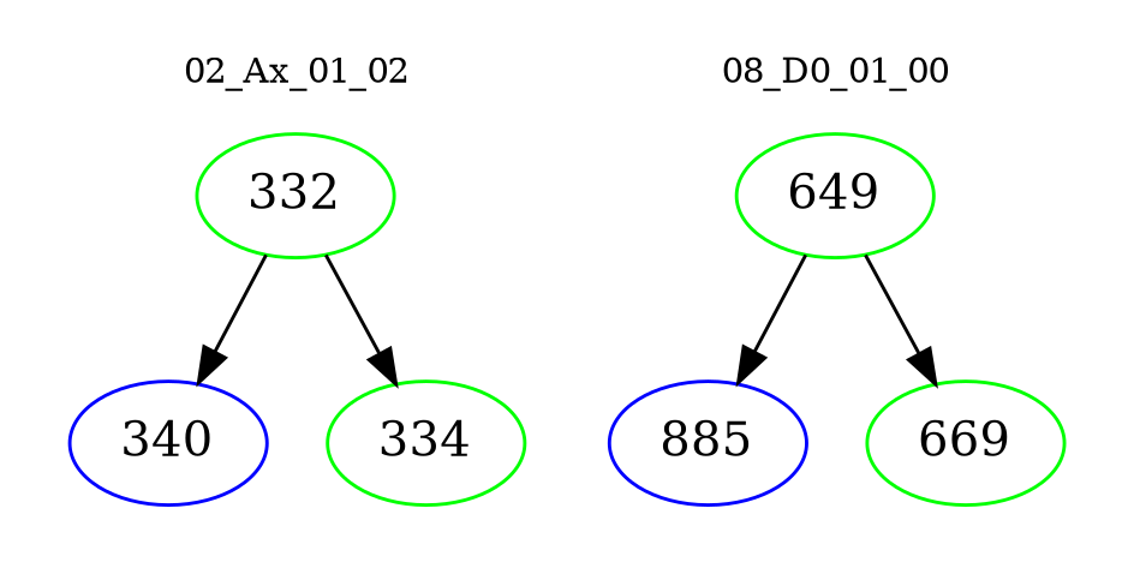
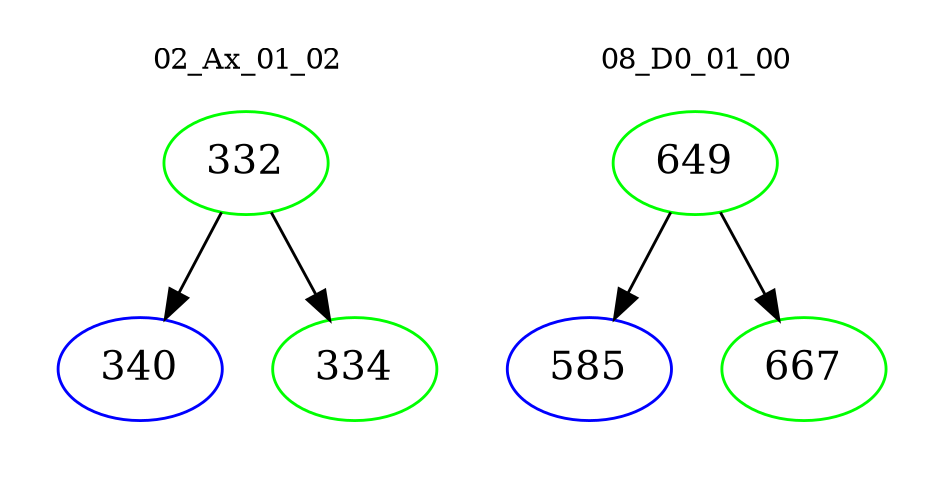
  digraph {
    node [color=green]
    edge [color=black]
    n1 [label=332]
    n2 [color=blue label=340]
    n3 [label=334]
    n4 [label=649]
-   n5 [color=blue label=885]
-   n6 [label=669]
+   n5 [color=blue label=585]
+   n6 [label=667]
    subgraph cluster_1 {
      color=white
      fontsize=10
      label="02_Ax_01_02"
      n1
      n2
      n3
    }
    subgraph cluster_2 {
      color=white
      fontsize=10
      label="08_D0_01_00"
      n4
      n5
      n6
    }
    n1 -> n2
    n1 -> n3
    n4 -> n5
    n4 -> n6
  }
